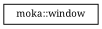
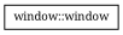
  digraph {
    rankdir=LR
    fontname="Noto Serif"
-   n1 [color=black fillcolor=white fontname="Noto Serif" fontsize=10 height=0.2 label="moka::window" shape=record style=filled width=0.4]
+   n1 [color=black fillcolor=white fontname="Noto Serif" fontsize=10 height=0.2 label="window::window" shape=record style=filled width=0.4]
  }
